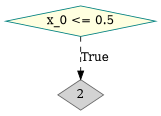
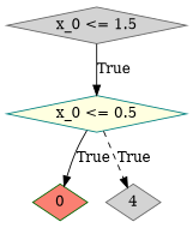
  digraph {
    node [color=gray40 fillcolor=lightgrey shape=diamond style=filled]
+   n1 [label="x_0 <= 1.5"]
    n2 [color=teal fillcolor=lightyellow label="x_0 <= 0.5"]
-   n4 [label=2]
+   n3 [color=darkgreen fillcolor=salmon label=0]
+   n4 [label=4]
+   n1 -> n2 [label=True]
+   n2 -> n3 [label=True]
    n2 -> n4 [label=True style=dashed]
  }
